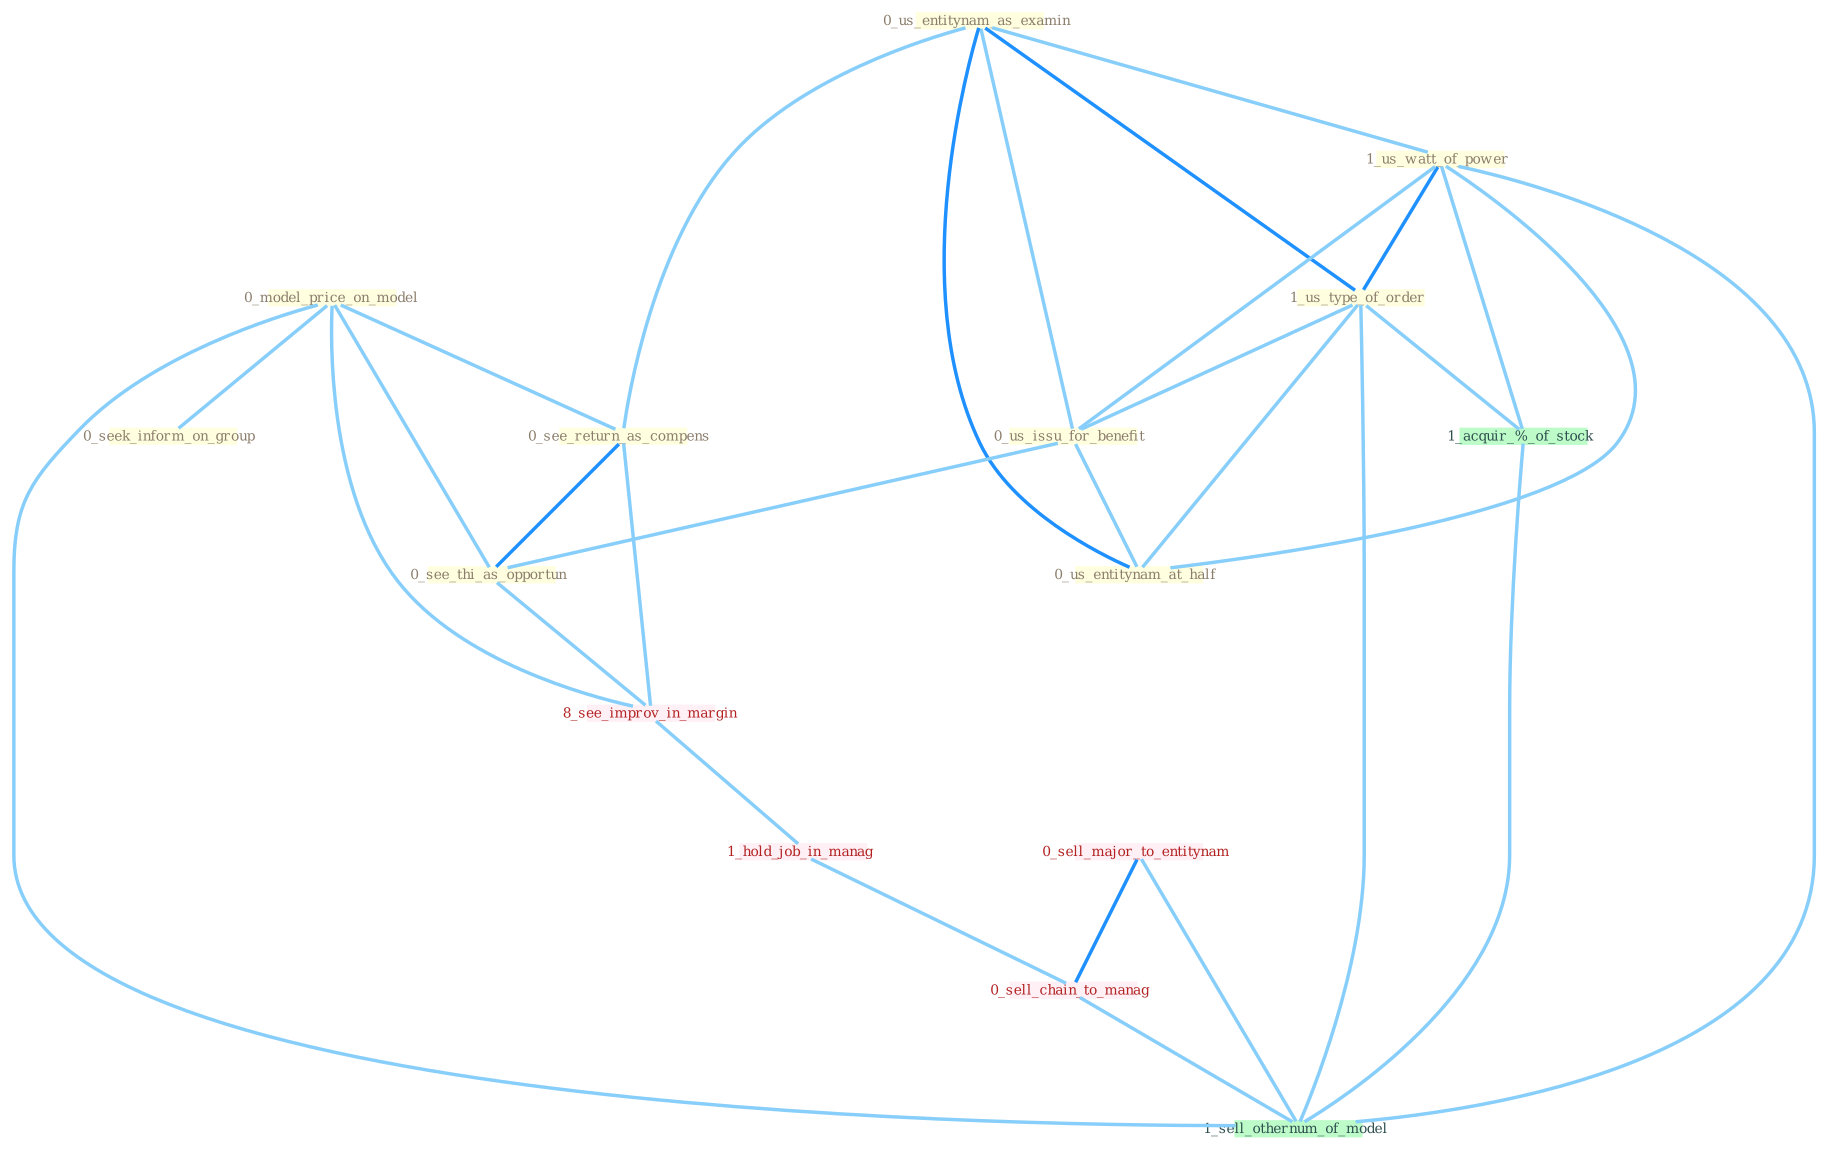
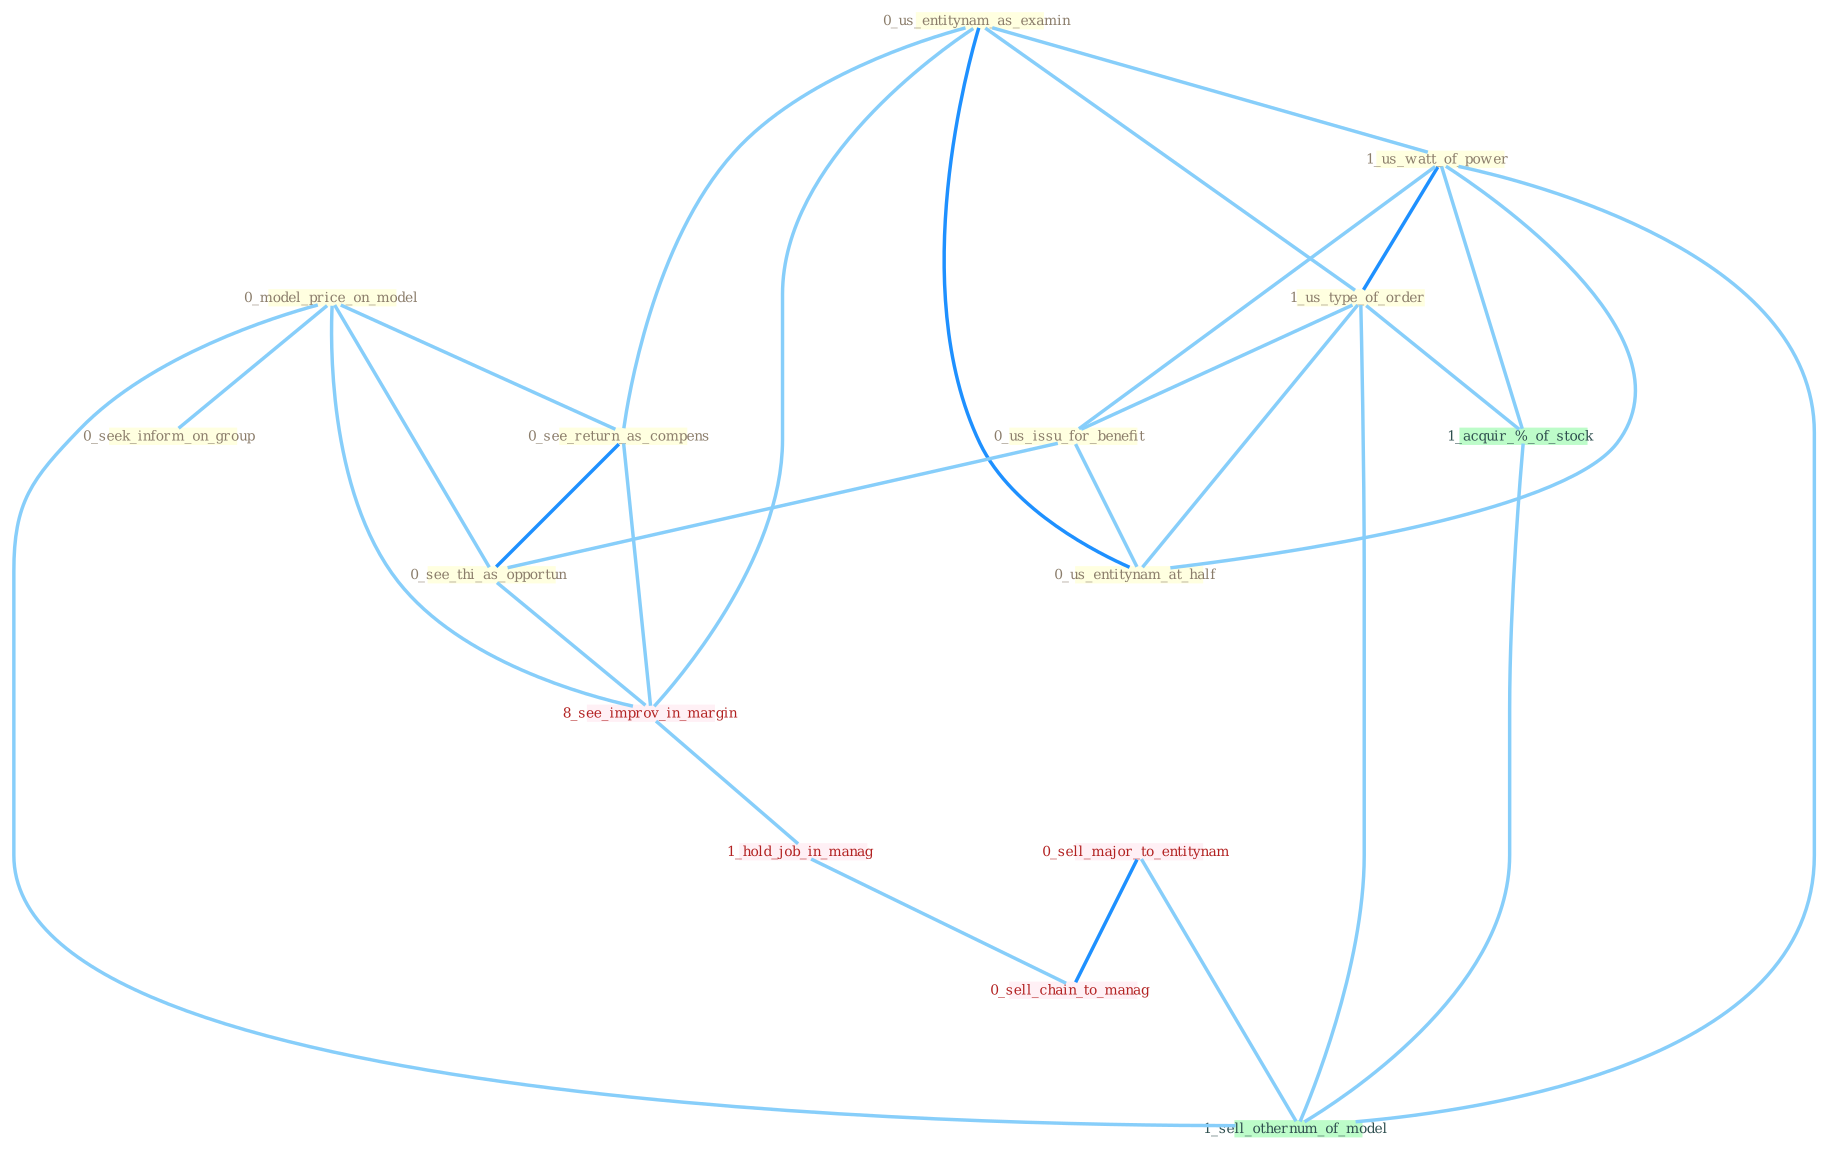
  graph {
    node [color="#ffffe0" fixedsize=true fontcolor="#8b7d6b" fontsize=4 shape=polygon style=filled]
    edge [color="#87cefa" w=1]
    "0_us_entitynam_as_examin " [height=.06 width=.5]
    "1_us_watt_of_power " [height=.06 width=.5]
    n3 [height=.06 label="0_model_price_on_model" width=.5]
    "0_seek_inform_on_group " [height=.06 width=.5]
    "0_see_return_as_compens " [height=.06 width=.5]
    "1_us_type_of_order " [height=.06 width=.5]
    "0_us_issu_for_benefit " [height=.06 width=.5]
    "0_see_thi_as_opportun " [height=.06 width=.5]
    "0_us_entitynam_at_half " [height=.06 width=.5]
    n10 [color="#fff0f5" fontcolor="#b22222" height=.06 label="8_see_improv_in_margin" width=.5]
    "1_hold_job_in_manag " [color="#fff0f5" fontcolor="#b22222" height=.06 width=.5]
    "0_sell_major_to_entitynam " [color="#fff0f5" fontcolor="#b22222" height=.06 width=.5]
    "0_sell_chain_to_manag " [color="#fff0f5" fontcolor="#b22222" height=.06 width=.5]
    "1_acquir_%_of_stock " [color="#BDFCC9" fontcolor="#2f4f4f" height=.06 width=.5]
    "1_sell_othernum_of_model " [color="#BDFCC9" fontcolor="#2f4f4f" height=.06 width=.5]
    subgraph sub_1 {
      "0_us_entitynam_as_examin "
      "1_us_watt_of_power "
      n3
      "0_seek_inform_on_group "
      "0_see_return_as_compens "
      "1_us_type_of_order "
      "0_us_issu_for_benefit "
      "0_see_thi_as_opportun "
      "0_us_entitynam_at_half "
    }
    subgraph sub_2 {
      n10
      "1_hold_job_in_manag "
      "0_sell_major_to_entitynam "
      "0_sell_chain_to_manag "
    }
    "0_us_entitynam_as_examin " -- "1_us_watt_of_power "
    "0_us_entitynam_as_examin " -- "0_see_return_as_compens "
-   "0_us_entitynam_as_examin " -- "1_us_type_of_order " [color="#1e90ff"]
-   "0_us_entitynam_as_examin " -- "0_us_issu_for_benefit "
+   "0_us_entitynam_as_examin " -- "1_us_type_of_order "
+   "0_us_entitynam_as_examin " -- n10
    "0_us_entitynam_as_examin " -- "0_us_entitynam_at_half " [color="#1e90ff" w=2]
    "1_us_watt_of_power " -- "1_us_type_of_order " [color="#1e90ff" w=2]
    "1_us_watt_of_power " -- "0_us_issu_for_benefit "
    "1_us_watt_of_power " -- "0_us_entitynam_at_half "
    "1_us_watt_of_power " -- "1_acquir_%_of_stock "
    "1_us_watt_of_power " -- "1_sell_othernum_of_model "
    n3 -- "0_seek_inform_on_group "
    n3 -- "0_see_return_as_compens "
    n3 -- "0_see_thi_as_opportun "
    n3 -- n10
    n3 -- "1_sell_othernum_of_model "
    "0_see_return_as_compens " -- "0_see_thi_as_opportun " [color="#1e90ff" w=2]
    "0_see_return_as_compens " -- n10
    "1_us_type_of_order " -- "0_us_issu_for_benefit "
    "1_us_type_of_order " -- "0_us_entitynam_at_half "
    "1_us_type_of_order " -- "1_acquir_%_of_stock "
    "1_us_type_of_order " -- "1_sell_othernum_of_model "
    "0_us_issu_for_benefit " -- "0_see_thi_as_opportun "
    "0_us_issu_for_benefit " -- "0_us_entitynam_at_half "
    "0_see_thi_as_opportun " -- n10
    n10 -- "1_hold_job_in_manag "
    "1_hold_job_in_manag " -- "0_sell_chain_to_manag "
    "0_sell_major_to_entitynam " -- "0_sell_chain_to_manag " [color="#1e90ff" w=2]
    "0_sell_major_to_entitynam " -- "1_sell_othernum_of_model "
-   "0_sell_chain_to_manag " -- "1_sell_othernum_of_model "
    "1_acquir_%_of_stock " -- "1_sell_othernum_of_model "
  }
